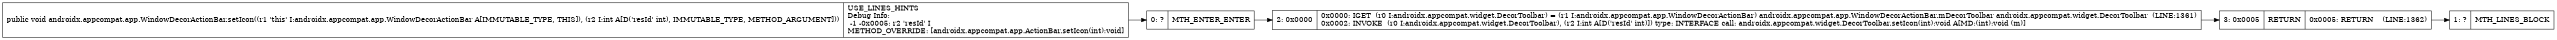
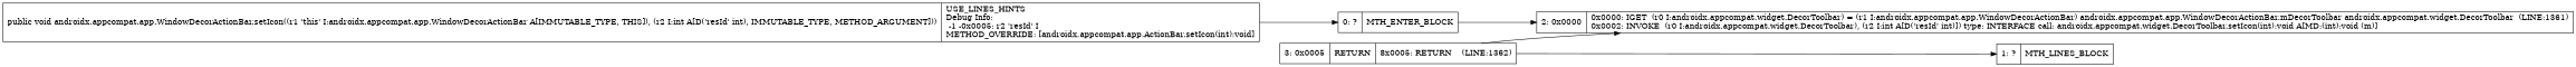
  digraph {
    rankdir=LR
    node [shape=record]
-   n1 [label="{0\:\ ?|MTH_ENTER_ENTER\l}"]
+   n1 [label="{0\:\ ?|MTH_ENTER_BLOCK\l}"]
    n2 [label="{2\:\ 0x0000|0x0000: IGET  (r0 I:androidx.appcompat.widget.DecorToolbar) = (r1 I:androidx.appcompat.app.WindowDecorActionBar) androidx.appcompat.app.WindowDecorActionBar.mDecorToolbar androidx.appcompat.widget.DecorToolbar  (LINE:1361)\l0x0002: INVOKE  (r0 I:androidx.appcompat.widget.DecorToolbar), (r2 I:int A[D('resId' int)]) type: INTERFACE call: androidx.appcompat.widget.DecorToolbar.setIcon(int):void A[MD:(int):void (m)]\l}"]
-   n3 [label="{3\:\ 0x0005|RETURN\l|0x0005: RETURN    (LINE:1362)\l}"]
+   n3 [label="{3\:\ 0x0005|RETURN\l|8x0005: RETURN    (LINE:1362)\l}"]
    n4 [label="{1\:\ ?|MTH_LINES_BLOCK\l}"]
    n5 [label="{public void androidx.appcompat.app.WindowDecorActionBar.setIcon((r1 'this' I:androidx.appcompat.app.WindowDecorActionBar A[IMMUTABLE_TYPE, THIS]), (r2 I:int A[D('resId' int), IMMUTABLE_TYPE, METHOD_ARGUMENT]))  | USE_LINES_HINTS\lDebug Info:\l  \-1 \-0x0005: r2 'resId' I\lMETHOD_OVERRIDE: [androidx.appcompat.app.ActionBar.setIcon(int):void]\l}"]
    n1 -> n2
-   n2 -> n3
+   n3 -> n2
    n3 -> n4
    n5 -> n1
  }
